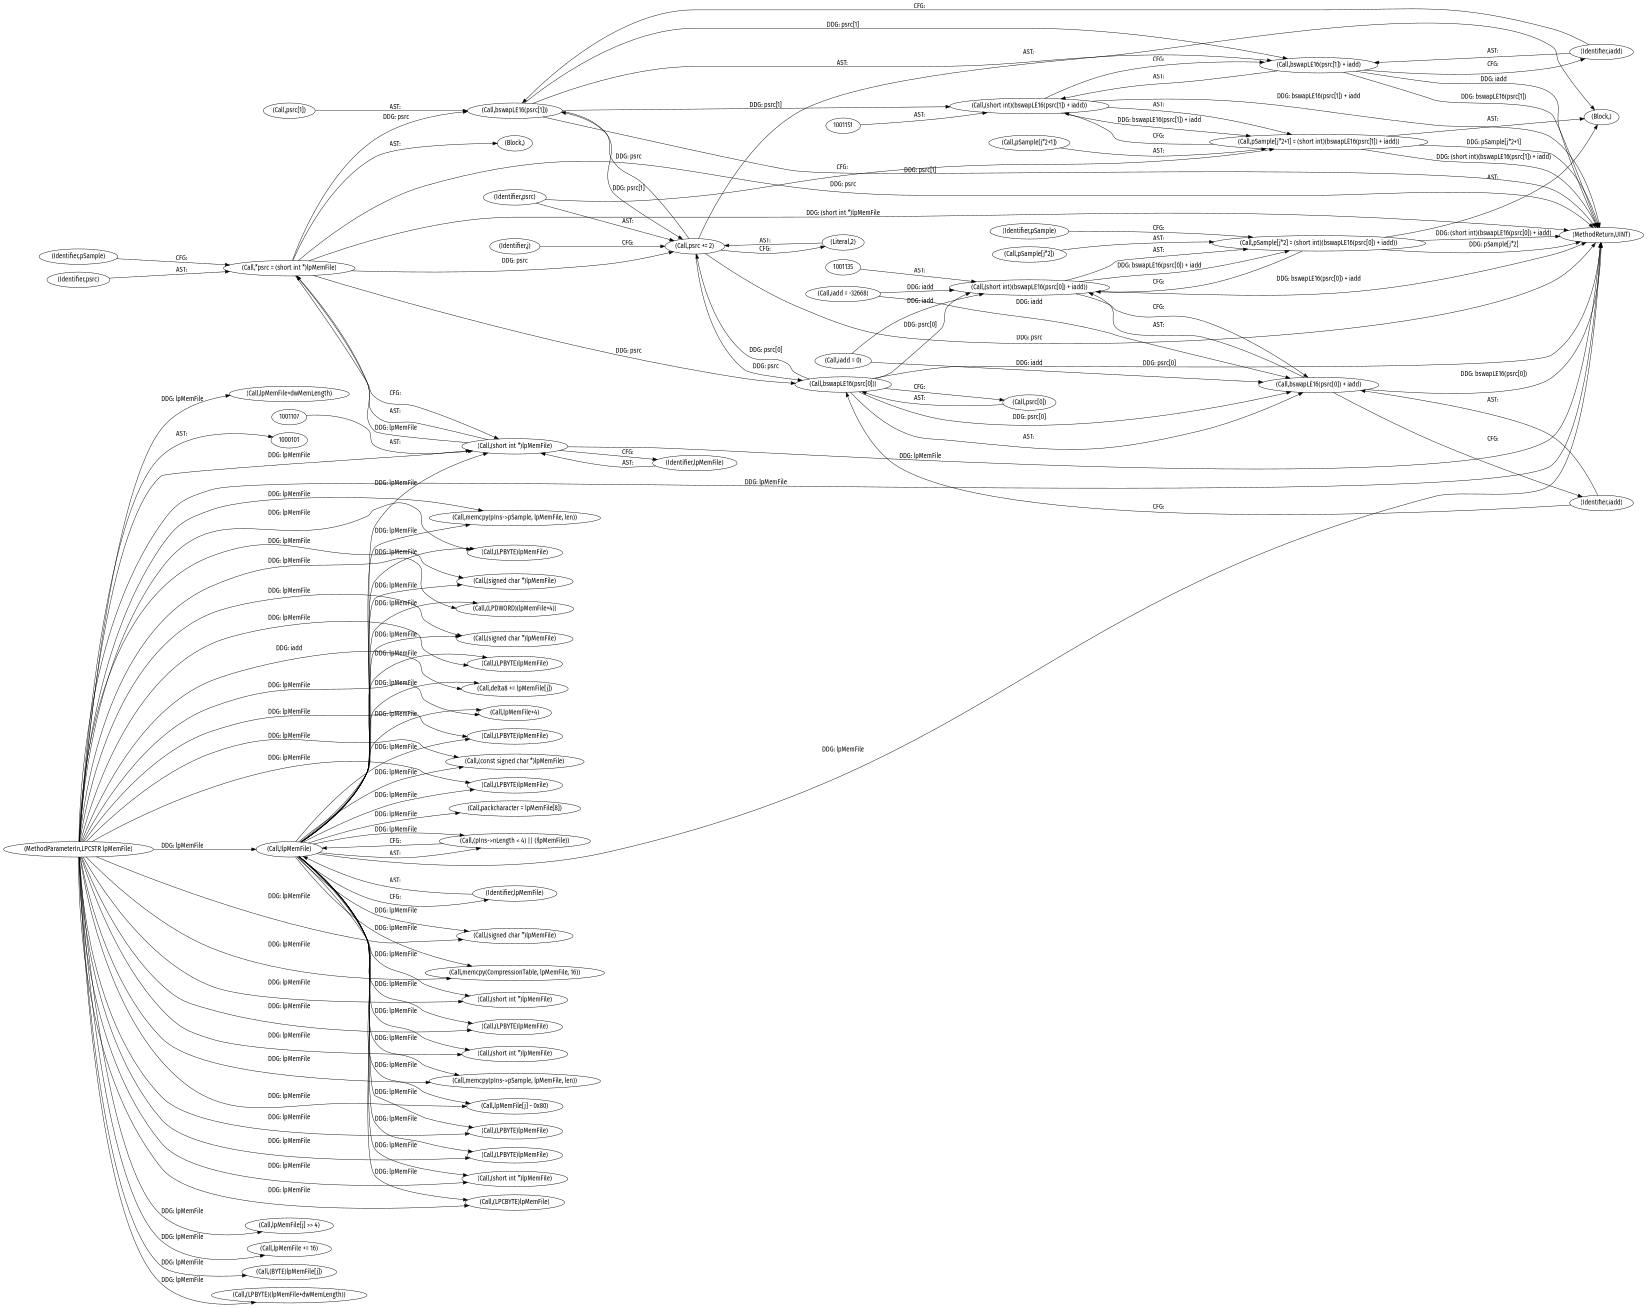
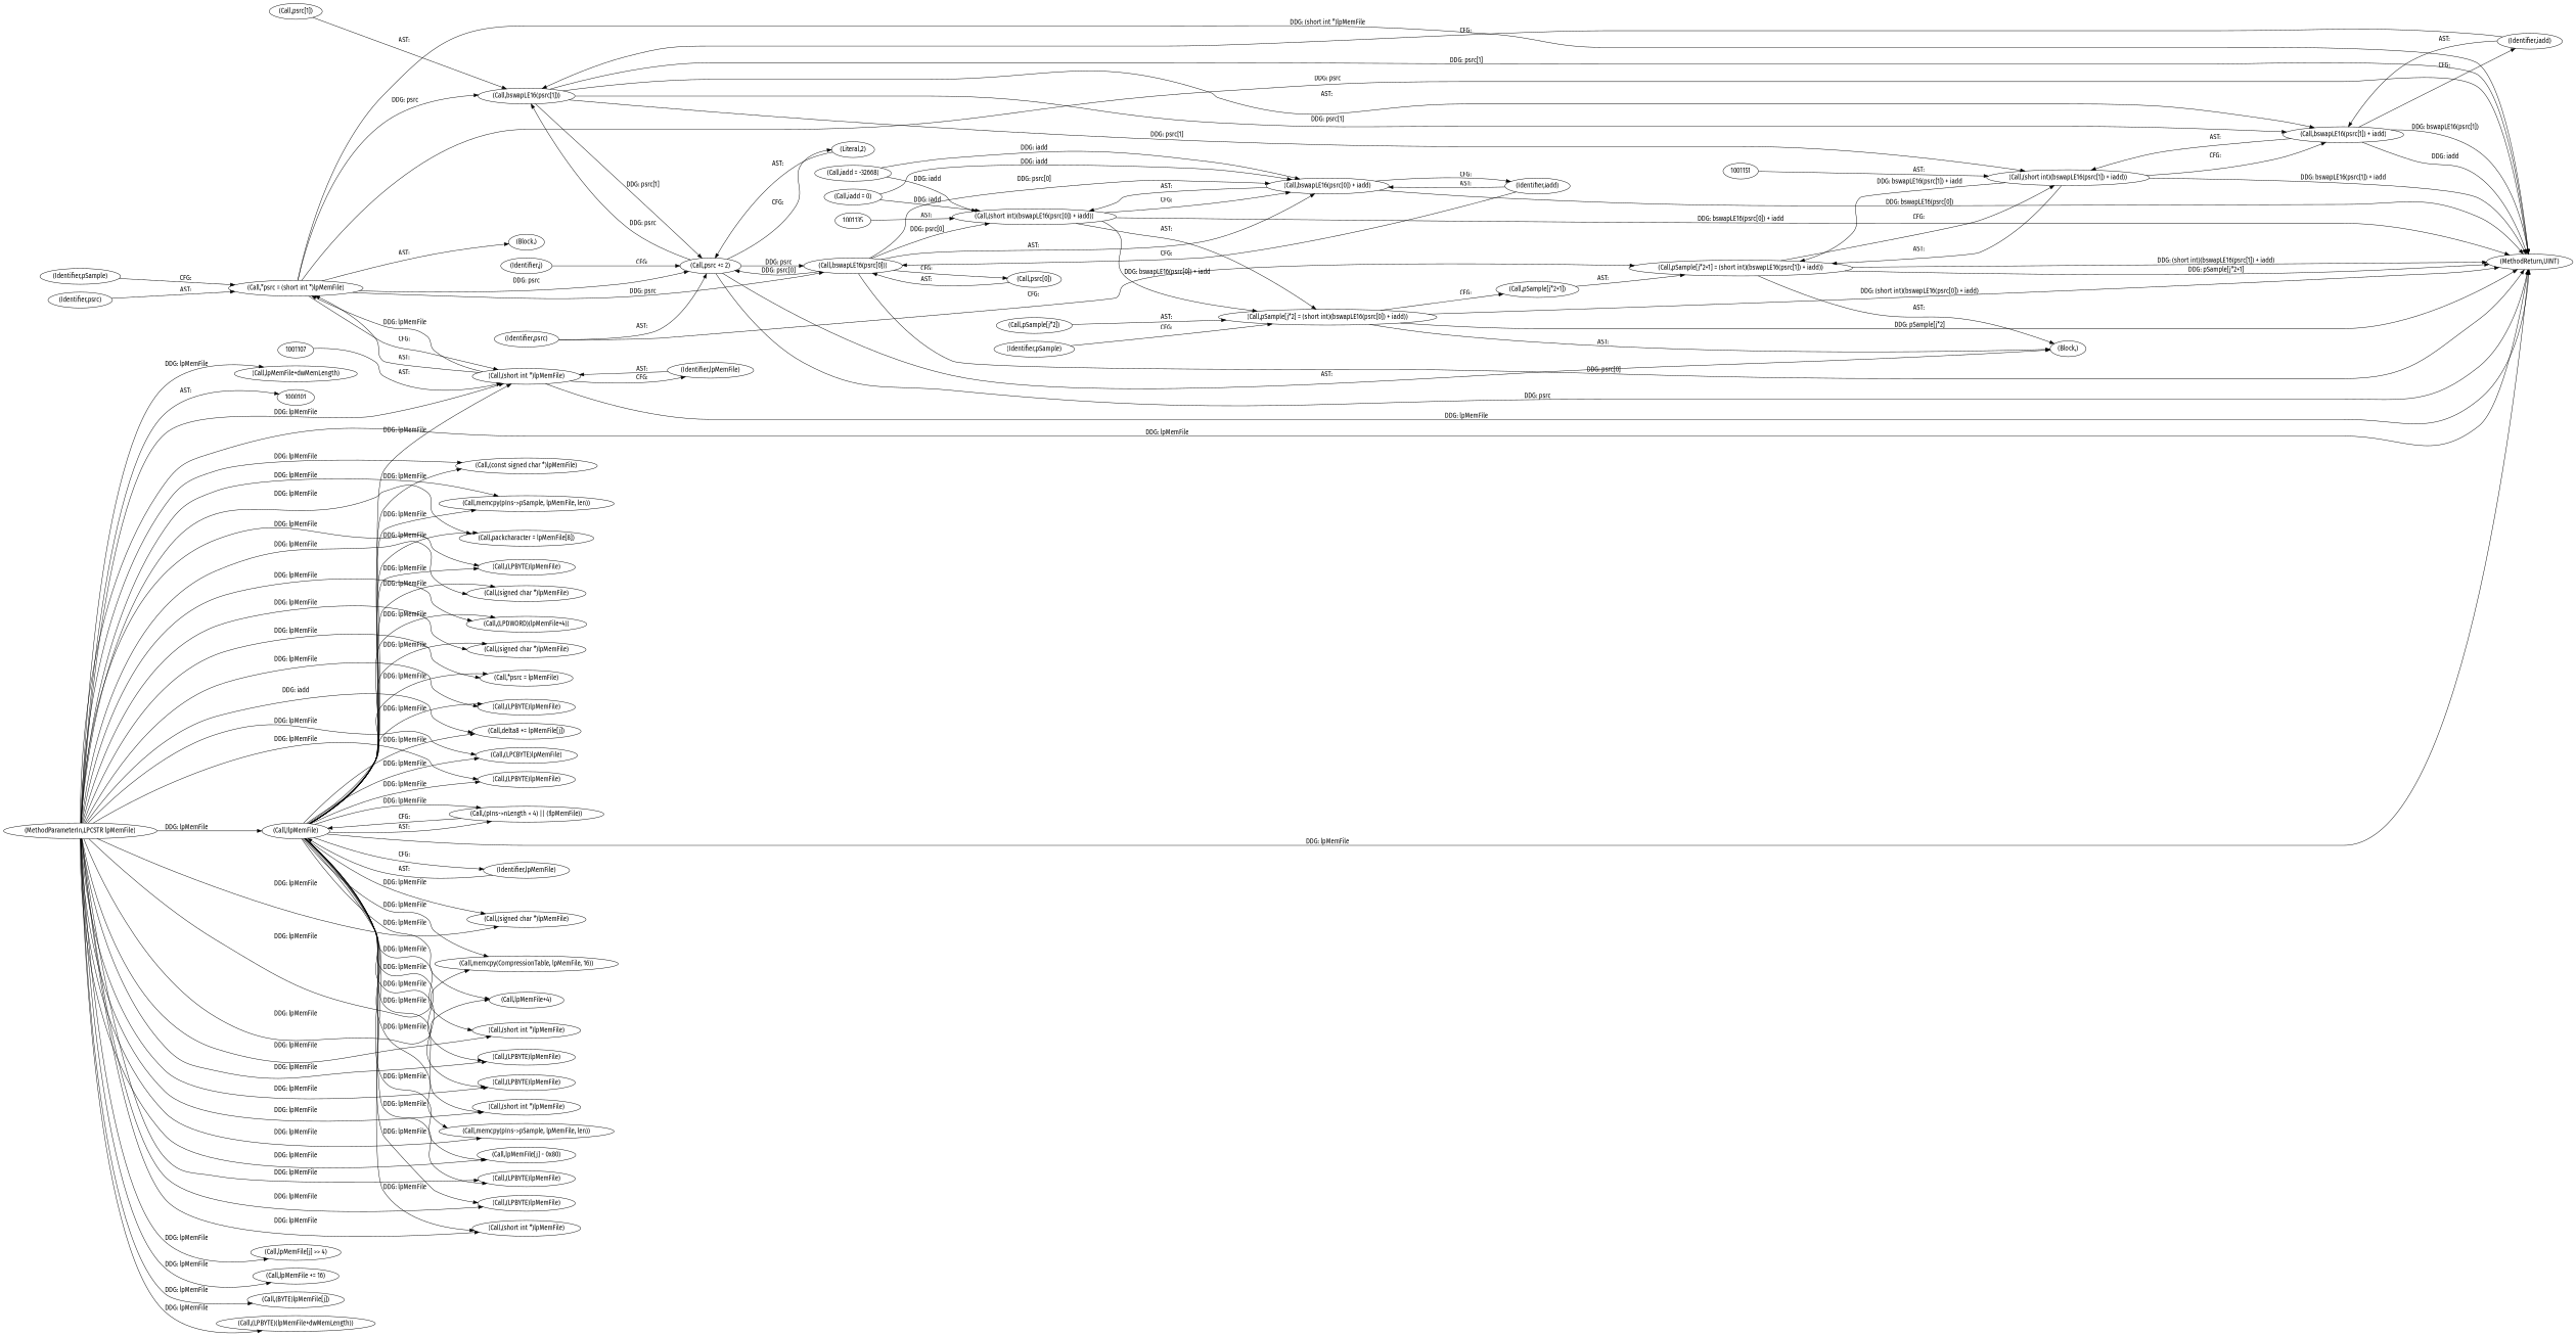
  digraph {
    fontname="Fira Sans"
    rankdir=LR
    node [fontname="Fira Sans"]
    edge [fontname="Fira Sans"]
    n1 [label="(Call,bswapLE16(psrc[1]))"]
    n2 [label="(Call,psrc += 2)"]
    n3 [label="(Call,(short int)(bswapLE16(psrc[1]) + iadd))"]
    n4 [label="(Call,bswapLE16(psrc[1]) + iadd)"]
    n5 [label="(MethodReturn,UINT)"]
    n6 [label="(Call,bswapLE16(psrc[0]))"]
    n7 [label="(Literal,2)"]
    n8 [label="(Block,)"]
    n9 [label="(Call,pSample[j*2+1] = (short int)(bswapLE16(psrc[1]) + iadd))"]
    n10 [label="(Identifier,iadd)"]
    n11 [label="(Call,psrc[1])"]
    n12 [label="(Call,*psrc = (short int *)lpMemFile)"]
    n13 [label="(Call,(short int *)lpMemFile)"]
    n14 [label="(Block,)"]
    n15 [label="(Identifier,lpMemFile)"]
    n16 [label="(Call,(short int)(bswapLE16(psrc[0]) + iadd))"]
    n17 [label="(Call,bswapLE16(psrc[0]) + iadd)"]
    n18 [label="(Call,psrc[0])"]
    n19 [label="(Call,!lpMemFile)"]
    n20 [label="(Identifier,lpMemFile)"]
    n21 [label="(Call,(const signed char *)lpMemFile)"]
    n22 [label="(Call,memcpy(pIns->pSample, lpMemFile, len))"]
    n23 [label="(Call,packcharacter = lpMemFile[8])"]
    n24 [label="(Call,(LPBYTE)lpMemFile)"]
    n25 [label="(Call,(signed char *)lpMemFile)"]
    n26 [label="(Call,(LPDWORD)(lpMemFile+4))"]
    n27 [label="(Call,(signed char *)lpMemFile)"]
+   n28 [label="(Call,*psrc = lpMemFile)"]
    n29 [label="(Call,(LPBYTE)lpMemFile)"]
    n30 [label="(Call,delta8 += lpMemFile[j])"]
    n31 [label="(Call,lpMemFile+4)"]
    n32 [label="(Call,(pIns->nLength < 4) || (!lpMemFile))"]
    n33 [label="(Call,(LPBYTE)lpMemFile)"]
    n34 [label="(Call,(LPBYTE)lpMemFile)"]
    n35 [label="(Call,memcpy(pIns->pSample, lpMemFile, len))"]
    n36 [label="(Call,lpMemFile[j] - 0x80)"]
    n37 [label="(Call,(LPBYTE)lpMemFile)"]
    n38 [label="(Call,(LPBYTE)lpMemFile)"]
    n39 [label="(Call,(short int *)lpMemFile)"]
    n40 [label="(Call,(LPCBYTE)lpMemFile)"]
    n41 [label="(Call,(LPBYTE)lpMemFile)"]
    n42 [label="(Call,(signed char *)lpMemFile)"]
    n43 [label="(Call,memcpy(CompressionTable, lpMemFile, 16))"]
    n44 [label="(Call,(short int *)lpMemFile)"]
    n45 [label="(Call,(short int *)lpMemFile)"]
    n46 [label="(MethodParameterIn,LPCSTR lpMemFile)"]
    n47 [label="(Call,lpMemFile[j] >> 4)"]
    n48 [label="(Call,lpMemFile += 16)"]
    n49 [label="(Call,(BYTE)lpMemFile[j])"]
    n50 [label="(Call,(LPBYTE)(lpMemFile+dwMemLength))"]
    n51 [label="(Call,lpMemFile+dwMemLength)"]
    1000101
    n53 [label="(Call,pSample[j*2] = (short int)(bswapLE16(psrc[0]) + iadd))"]
    n54 [label="(Identifier,iadd)"]
    n55 [label="(Identifier,pSample)"]
    n56 [label="(Identifier,psrc)"]
    n57 [label="(Identifier,psrc)"]
    n58 [label="(Identifier,pSample)"]
    n59 [label="(Call,pSample[j*2])"]
    n60 [label="(Call,pSample[j*2+1])"]
    n61 [label="(Call,iadd = -32668)"]
    n62 [label="(Call,iadd = 0)"]
    n63 [label="(Identifier,j)"]
    1001107
    1001151
    1001135
    n1 -> n2 [label="DDG: psrc[1]"]
    n1 -> n3 [label="DDG: psrc[1]"]
    n1 -> n4 [label="AST: "]
    n1 -> n4 [label="DDG: psrc[1]"]
    n1 -> n5 [label="DDG: psrc[1]"]
    n2 -> n1 [label="DDG: psrc"]
    n2 -> n5 [label="DDG: psrc"]
    n2 -> n6 [label="DDG: psrc"]
    n2 -> n7 [label="CFG: "]
    n2 -> n8 [label="AST: "]
    n3 -> n4 [label="CFG: "]
    n3 -> n5 [label="DDG: bswapLE16(psrc[1]) + iadd"]
    n3 -> n9 [label="AST: "]
    n3 -> n9 [label="DDG: bswapLE16(psrc[1]) + iadd"]
    n4 -> n3 [label="AST: "]
    n4 -> n5 [label="DDG: bswapLE16(psrc[1])"]
    n4 -> n5 [label="DDG: iadd"]
    n4 -> n10 [label="CFG: "]
    n6 -> n2 [label="DDG: psrc[0]"]
    n6 -> n5 [label="DDG: psrc[0]"]
    n6 -> n16 [label="DDG: psrc[0]"]
    n6 -> n17 [label="AST: "]
    n6 -> n17 [label="DDG: psrc[0]"]
    n6 -> n18 [label="CFG: "]
    n7 -> n2 [label="AST: "]
    n9 -> n3 [label="CFG: "]
    n9 -> n5 [label="DDG: (short int)(bswapLE16(psrc[1]) + iadd)"]
    n9 -> n5 [label="DDG: pSample[j*2+1]"]
    n9 -> n8 [label="AST: "]
    n10 -> n1 [label="CFG: "]
    n10 -> n4 [label="AST: "]
    n11 -> n1 [label="AST: "]
    n12 -> n1 [label="DDG: psrc"]
    n12 -> n2 [label="DDG: psrc"]
    n12 -> n5 [label="DDG: psrc"]
    n12 -> n5 [label="DDG: (short int *)lpMemFile"]
    n12 -> n6 [label="DDG: psrc"]
    n12 -> n13 [label="CFG: "]
    n12 -> n14 [label="AST: "]
    n13 -> n5 [label="DDG: lpMemFile"]
    n13 -> n12 [label="AST: "]
    n13 -> n12 [label="DDG: lpMemFile"]
    n13 -> n15 [label="CFG: "]
    n15 -> n13 [label="AST: "]
    n16 -> n5 [label="DDG: bswapLE16(psrc[0]) + iadd"]
    n16 -> n17 [label="CFG: "]
    n16 -> n53 [label="AST: "]
    n16 -> n53 [label="DDG: bswapLE16(psrc[0]) + iadd"]
    n17 -> n5 [label="DDG: bswapLE16(psrc[0])"]
    n17 -> n16 [label="AST: "]
    n17 -> n54 [label="CFG: "]
    n18 -> n6 [label="AST: "]
    n19 -> n5 [label="DDG: lpMemFile"]
    n19 -> n13 [label="DDG: lpMemFile"]
    n19 -> n20 [label="CFG: "]
    n19 -> n21 [label="DDG: lpMemFile"]
    n19 -> n22 [label="DDG: lpMemFile"]
    n19 -> n23 [label="DDG: lpMemFile"]
    n19 -> n24 [label="DDG: lpMemFile"]
    n19 -> n25 [label="DDG: lpMemFile"]
    n19 -> n26 [label="DDG: lpMemFile"]
    n19 -> n27 [label="DDG: lpMemFile"]
+   n19 -> n28 [label="DDG: lpMemFile"]
    n19 -> n29 [label="DDG: lpMemFile"]
    n19 -> n30 [label="DDG: lpMemFile"]
    n19 -> n31 [label="DDG: lpMemFile"]
    n19 -> n32 [label="AST: "]
    n19 -> n32 [label="DDG: lpMemFile"]
    n19 -> n33 [label="DDG: lpMemFile"]
    n19 -> n34 [label="DDG: lpMemFile"]
    n19 -> n35 [label="DDG: lpMemFile"]
    n19 -> n36 [label="DDG: lpMemFile"]
    n19 -> n37 [label="DDG: lpMemFile"]
    n19 -> n38 [label="DDG: lpMemFile"]
    n19 -> n39 [label="DDG: lpMemFile"]
    n19 -> n40 [label="DDG: lpMemFile"]
    n19 -> n41 [label="DDG: lpMemFile"]
    n19 -> n42 [label="DDG: lpMemFile"]
    n19 -> n43 [label="DDG: lpMemFile"]
    n19 -> n44 [label="DDG: lpMemFile"]
    n19 -> n45 [label="DDG: lpMemFile"]
    n20 -> n19 [label="AST: "]
    n32 -> n19 [label="CFG: "]
    n46 -> n5 [label="DDG: lpMemFile"]
    n46 -> n13 [label="DDG: lpMemFile"]
    n46 -> n19 [label="DDG: lpMemFile"]
    n46 -> n21 [label="DDG: lpMemFile"]
    n46 -> n22 [label="DDG: lpMemFile"]
+   n46 -> n23 [label="DDG: lpMemFile"]
    n46 -> n24 [label="DDG: lpMemFile"]
    n46 -> n25 [label="DDG: lpMemFile"]
    n46 -> n26 [label="DDG: lpMemFile"]
    n46 -> n27 [label="DDG: lpMemFile"]
+   n46 -> n28 [label="DDG: lpMemFile"]
    n46 -> n29 [label="DDG: lpMemFile"]
    n46 -> n30 [label="DDG: iadd"]
    n46 -> n31 [label="DDG: lpMemFile"]
    n46 -> n33 [label="DDG: lpMemFile"]
    n46 -> n34 [label="DDG: lpMemFile"]
    n46 -> n35 [label="DDG: lpMemFile"]
    n46 -> n36 [label="DDG: lpMemFile"]
    n46 -> n37 [label="DDG: lpMemFile"]
    n46 -> n38 [label="DDG: lpMemFile"]
    n46 -> n39 [label="DDG: lpMemFile"]
    n46 -> n40 [label="DDG: lpMemFile"]
    n46 -> n41 [label="DDG: lpMemFile"]
    n46 -> n42 [label="DDG: lpMemFile"]
    n46 -> n43 [label="DDG: lpMemFile"]
    n46 -> n44 [label="DDG: lpMemFile"]
    n46 -> n45 [label="DDG: lpMemFile"]
    n46 -> n47 [label="DDG: lpMemFile"]
    n46 -> n48 [label="DDG: lpMemFile"]
    n46 -> n49 [label="DDG: lpMemFile"]
    n46 -> n50 [label="DDG: lpMemFile"]
    n46 -> n51 [label="DDG: lpMemFile"]
    n46 -> 1000101 [label="AST: "]
    n53 -> n5 [label="DDG: (short int)(bswapLE16(psrc[0]) + iadd)"]
    n53 -> n5 [label="DDG: pSample[j*2]"]
    n53 -> n8 [label="AST: "]
-   n53 -> n16 [label="CFG: "]
+   n53 -> n60 [label="CFG: "]
    n54 -> n6 [label="CFG: "]
    n54 -> n17 [label="AST: "]
    n55 -> n53 [label="CFG: "]
    n56 -> n2 [label="AST: "]
    n56 -> n9 [label="CFG: "]
    n57 -> n12 [label="AST: "]
    n58 -> n12 [label="CFG: "]
    n59 -> n53 [label="AST: "]
    n60 -> n9 [label="AST: "]
    n61 -> n16 [label="DDG: iadd"]
    n61 -> n17 [label="DDG: iadd"]
    n62 -> n16 [label="DDG: iadd"]
    n62 -> n17 [label="DDG: iadd"]
    n63 -> n2 [label="CFG: "]
    1001107 -> n13 [label="AST: "]
    1001151 -> n3 [label="AST: "]
    1001135 -> n16 [label="AST: "]
  }
